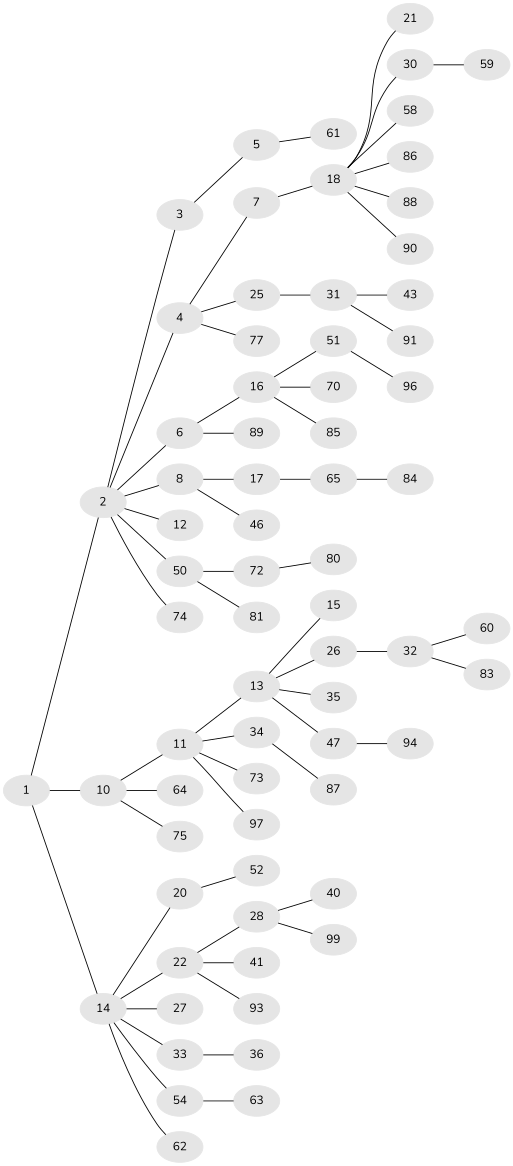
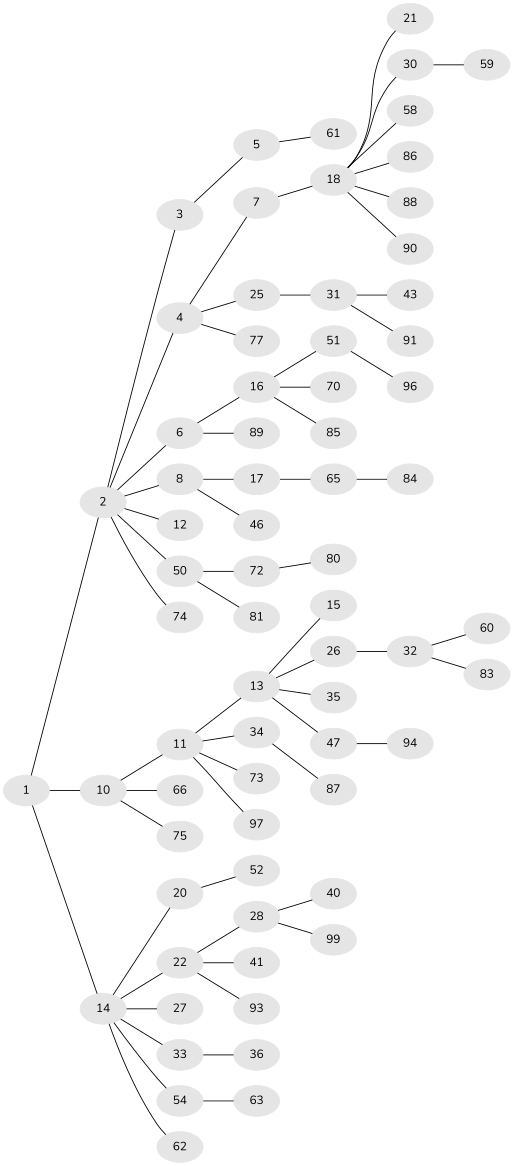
  graph {
    fontname=Nunito
    rankdir=LR
    node [color=gray90 fontname=Nunito style=filled]
    edge [fontname=Nunito]
    1 [super="+42"]
    2 [super="+45"]
    10 [super="+44"]
    14 [super="+53"]
    3
    4 [super="+19"]
    6
    8 [super="+9"]
    12
    50
    74
    11 [super="+64"]
-   66 [label=64]
+   66
    75
    20
    22 [super="+23"]
    27
    33
    n19 [label=54]
    62
    5 [super="+48"]
    7
    25
    77
    16 [super="+54"]
    n26 [label=89 super="+78"]
    17 [super="+29"]
    46
    72 [super="+79"]
    81
    61 [super="+95"]
    18 [super="+55"]
    31 [super="+67"]
    51 [super="+76"]
    70
    85
    21 [super="+24"]
    30 [super="+69"]
    58
    86
    88
    90
    65
    13 [super="+37"]
    34 [super="+68"]
    73 [super="+92"]
    97
    15
    26 [super="+82"]
    35
    47 [super="+89"]
    87
    32 [super="+38"]
    94
    52
    28 [super="+56"]
    41
    93
    36 [super="+100"]
    63 [super="+71"]
    96
    84
    59
    40
    99
    43 [super="+49"]
    91
    60
    83 [super="+98"]
    80
    1 -- 2
    1 -- 10
    1 -- 14
    2 -- 3
    2 -- 4
    2 -- 6
    2 -- 8
    2 -- 12
    2 -- 50
    2 -- 74
    10 -- 11
    10 -- 66
    10 -- 75
    14 -- 20
    14 -- 22
    14 -- 27
    14 -- 33
    14 -- n19
    14 -- 62
    3 -- 5
    4 -- 7
    4 -- 25
    4 -- 77
    6 -- 16
    6 -- n26
    8 -- 17
    8 -- 46
    50 -- 72
    50 -- 81
    11 -- 13
    11 -- 34
    11 -- 73
    11 -- 97
    20 -- 52
    22 -- 28
    22 -- 41
    22 -- 93
    33 -- 36
    n19 -- 63
    5 -- 61
    7 -- 18
    25 -- 31
    16 -- 51
    16 -- 70
    16 -- 85
    17 -- 65
    72 -- 80
    18 -- 21
    18 -- 30
    18 -- 58
    18 -- 86
    18 -- 88
    18 -- 90
    31 -- 43
    31 -- 91
    51 -- 96
    30 -- 59
    65 -- 84
    13 -- 15
    13 -- 26
    13 -- 35
    13 -- 47
    34 -- 87
    26 -- 32
    47 -- 94
    32 -- 60
    32 -- 83
    28 -- 40
    28 -- 99
  }
